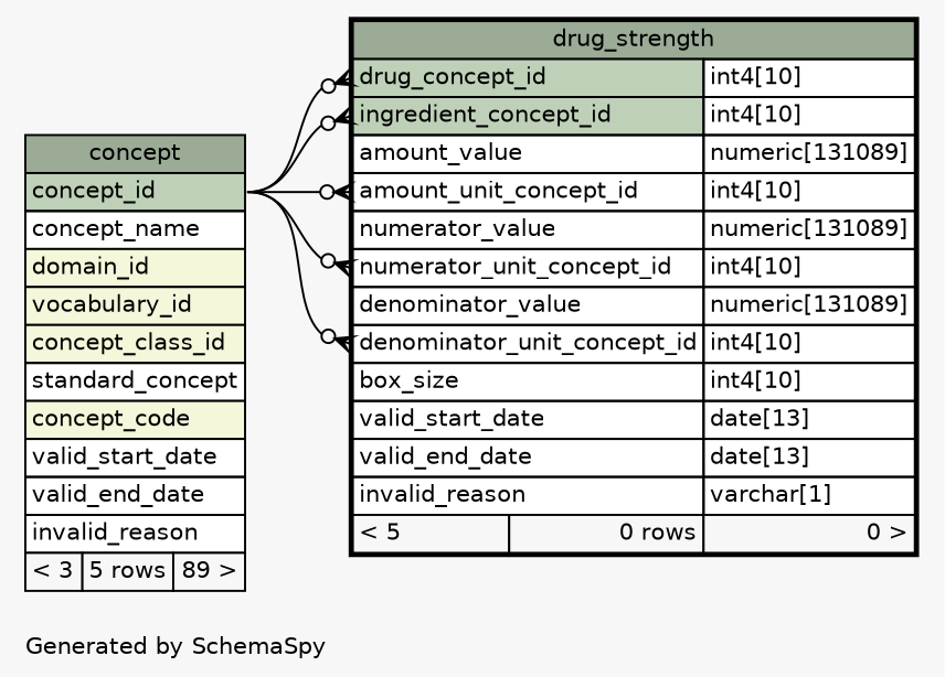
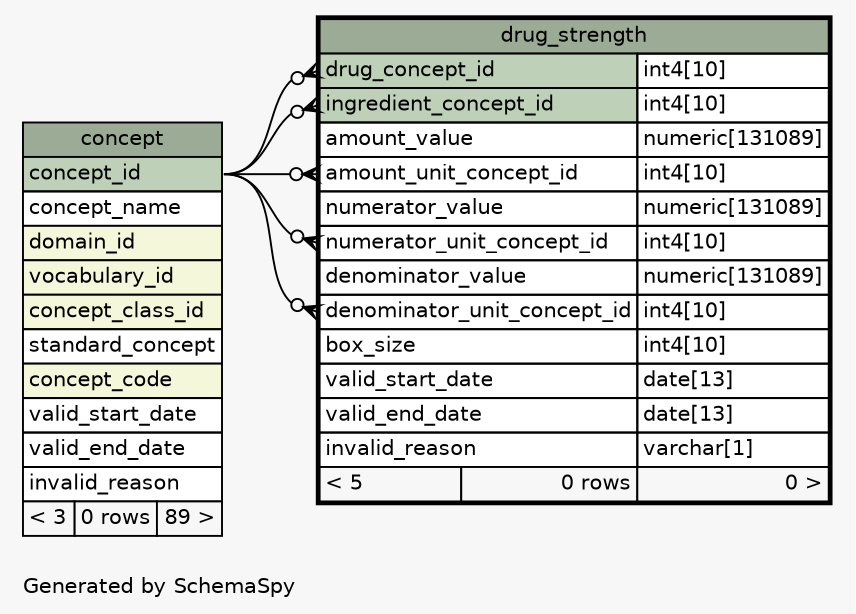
  digraph {
    bgcolor="#f7f7f7"
    fontname=Helvetica
    fontsize=11
    label="\nGenerated by SchemaSpy"
    labeljust=l
    nodesep=0.18
    rankdir=RL
    ranksep=0.46
    node [fontname=Helvetica fontsize=11 shape=plaintext]
    edge [arrowhead=none arrowsize=0.8 arrowtail=crowodot dir=back headport="concept_id:e"]
    n1 [label=<     <TABLE BORDER="2" CELLBORDER="1" CELLSPACING="0" BGCOLOR="#ffffff">       <TR><TD COLSPAN="3" BGCOLOR="#9bab96" ALIGN="CENTER">drug_strength</TD></TR>       <TR><TD PORT="drug_concept_id" COLSPAN="2" BGCOLOR="#bed1b8" ALIGN="LEFT">drug_concept_id</TD><TD PORT="drug_concept_id.type" ALIGN="LEFT">int4[10]</TD></TR>       <TR><TD PORT="ingredient_concept_id" COLSPAN="2" BGCOLOR="#bed1b8" ALIGN="LEFT">ingredient_concept_id</TD><TD PORT="ingredient_concept_id.type" ALIGN="LEFT">int4[10]</TD></TR>       <TR><TD PORT="amount_value" COLSPAN="2" ALIGN="LEFT">amount_value</TD><TD PORT="amount_value.type" ALIGN="LEFT">numeric[131089]</TD></TR>       <TR><TD PORT="amount_unit_concept_id" COLSPAN="2" ALIGN="LEFT">amount_unit_concept_id</TD><TD PORT="amount_unit_concept_id.type" ALIGN="LEFT">int4[10]</TD></TR>       <TR><TD PORT="numerator_value" COLSPAN="2" ALIGN="LEFT">numerator_value</TD><TD PORT="numerator_value.type" ALIGN="LEFT">numeric[131089]</TD></TR>       <TR><TD PORT="numerator_unit_concept_id" COLSPAN="2" ALIGN="LEFT">numerator_unit_concept_id</TD><TD PORT="numerator_unit_concept_id.type" ALIGN="LEFT">int4[10]</TD></TR>       <TR><TD PORT="denominator_value" COLSPAN="2" ALIGN="LEFT">denominator_value</TD><TD PORT="denominator_value.type" ALIGN="LEFT">numeric[131089]</TD></TR>       <TR><TD PORT="denominator_unit_concept_id" COLSPAN="2" ALIGN="LEFT">denominator_unit_concept_id</TD><TD PORT="denominator_unit_concept_id.type" ALIGN="LEFT">int4[10]</TD></TR>       <TR><TD PORT="box_size" COLSPAN="2" ALIGN="LEFT">box_size</TD><TD PORT="box_size.type" ALIGN="LEFT">int4[10]</TD></TR>       <TR><TD PORT="valid_start_date" COLSPAN="2" ALIGN="LEFT">valid_start_date</TD><TD PORT="valid_start_date.type" ALIGN="LEFT">date[13]</TD></TR>       <TR><TD PORT="valid_end_date" COLSPAN="2" ALIGN="LEFT">valid_end_date</TD><TD PORT="valid_end_date.type" ALIGN="LEFT">date[13]</TD></TR>       <TR><TD PORT="invalid_reason" COLSPAN="2" ALIGN="LEFT">invalid_reason</TD><TD PORT="invalid_reason.type" ALIGN="LEFT">varchar[1]</TD></TR>       <TR><TD ALIGN="LEFT" BGCOLOR="#f7f7f7">&lt; 5</TD><TD ALIGN="RIGHT" BGCOLOR="#f7f7f7">0 rows</TD><TD ALIGN="RIGHT" BGCOLOR="#f7f7f7">0 &gt;</TD></TR>     </TABLE>>]
-   n2 [label=<     <TABLE BORDER="0" CELLBORDER="1" CELLSPACING="0" BGCOLOR="#ffffff">       <TR><TD COLSPAN="3" BGCOLOR="#9bab96" ALIGN="CENTER">concept</TD></TR>       <TR><TD PORT="concept_id" COLSPAN="3" BGCOLOR="#bed1b8" ALIGN="LEFT">concept_id</TD></TR>       <TR><TD PORT="concept_name" COLSPAN="3" ALIGN="LEFT">concept_name</TD></TR>       <TR><TD PORT="domain_id" COLSPAN="3" BGCOLOR="#f4f7da" ALIGN="LEFT">domain_id</TD></TR>       <TR><TD PORT="vocabulary_id" COLSPAN="3" BGCOLOR="#f4f7da" ALIGN="LEFT">vocabulary_id</TD></TR>       <TR><TD PORT="concept_class_id" COLSPAN="3" BGCOLOR="#f4f7da" ALIGN="LEFT">concept_class_id</TD></TR>       <TR><TD PORT="standard_concept" COLSPAN="3" ALIGN="LEFT">standard_concept</TD></TR>       <TR><TD PORT="concept_code" COLSPAN="3" BGCOLOR="#f4f7da" ALIGN="LEFT">concept_code</TD></TR>       <TR><TD PORT="valid_start_date" COLSPAN="3" ALIGN="LEFT">valid_start_date</TD></TR>       <TR><TD PORT="valid_end_date" COLSPAN="3" ALIGN="LEFT">valid_end_date</TD></TR>       <TR><TD PORT="invalid_reason" COLSPAN="3" ALIGN="LEFT">invalid_reason</TD></TR>       <TR><TD ALIGN="LEFT" BGCOLOR="#f7f7f7">&lt; 3</TD><TD ALIGN="RIGHT" BGCOLOR="#f7f7f7">5 rows</TD><TD ALIGN="RIGHT" BGCOLOR="#f7f7f7">89 &gt;</TD></TR>     </TABLE>>]
+   n2 [label=<     <TABLE BORDER="0" CELLBORDER="1" CELLSPACING="0" BGCOLOR="#ffffff">       <TR><TD COLSPAN="3" BGCOLOR="#9bab96" ALIGN="CENTER">concept</TD></TR>       <TR><TD PORT="concept_id" COLSPAN="3" BGCOLOR="#bed1b8" ALIGN="LEFT">concept_id</TD></TR>       <TR><TD PORT="concept_name" COLSPAN="3" ALIGN="LEFT">concept_name</TD></TR>       <TR><TD PORT="domain_id" COLSPAN="3" BGCOLOR="#f4f7da" ALIGN="LEFT">domain_id</TD></TR>       <TR><TD PORT="vocabulary_id" COLSPAN="3" BGCOLOR="#f4f7da" ALIGN="LEFT">vocabulary_id</TD></TR>       <TR><TD PORT="concept_class_id" COLSPAN="3" BGCOLOR="#f4f7da" ALIGN="LEFT">concept_class_id</TD></TR>       <TR><TD PORT="standard_concept" COLSPAN="3" ALIGN="LEFT">standard_concept</TD></TR>       <TR><TD PORT="concept_code" COLSPAN="3" BGCOLOR="#f4f7da" ALIGN="LEFT">concept_code</TD></TR>       <TR><TD PORT="valid_start_date" COLSPAN="3" ALIGN="LEFT">valid_start_date</TD></TR>       <TR><TD PORT="valid_end_date" COLSPAN="3" ALIGN="LEFT">valid_end_date</TD></TR>       <TR><TD PORT="invalid_reason" COLSPAN="3" ALIGN="LEFT">invalid_reason</TD></TR>       <TR><TD ALIGN="LEFT" BGCOLOR="#f7f7f7">&lt; 3</TD><TD ALIGN="RIGHT" BGCOLOR="#f7f7f7">0 rows</TD><TD ALIGN="RIGHT" BGCOLOR="#f7f7f7">89 &gt;</TD></TR>     </TABLE>>]
    n1 -> n2 [tailport="amount_unit_concept_id:w"]
    n1 -> n2 [tailport="denominator_unit_concept_id:w"]
    n1 -> n2 [tailport="drug_concept_id:w"]
    n1 -> n2 [tailport="ingredient_concept_id:w"]
    n1 -> n2 [tailport="numerator_unit_concept_id:w"]
  }
